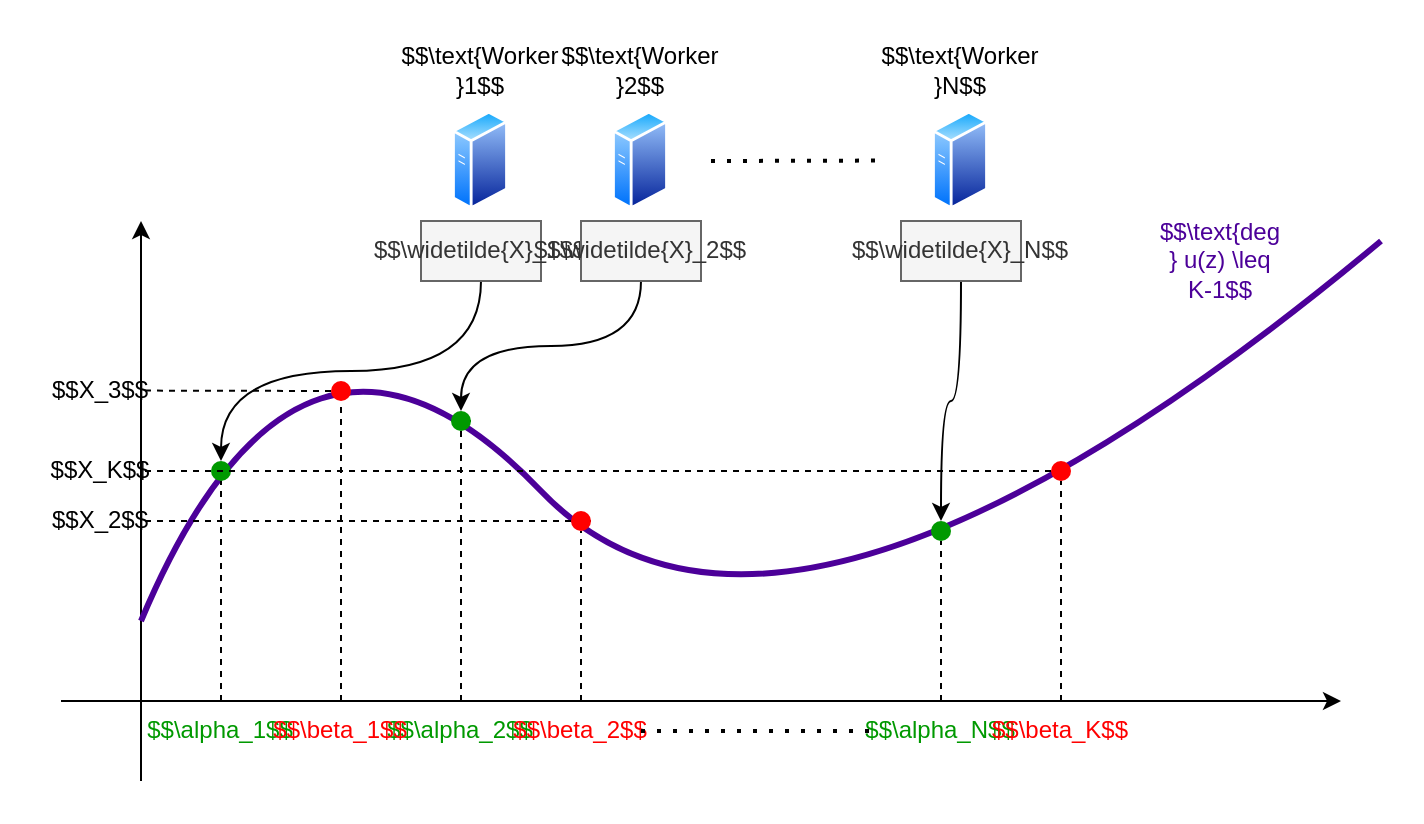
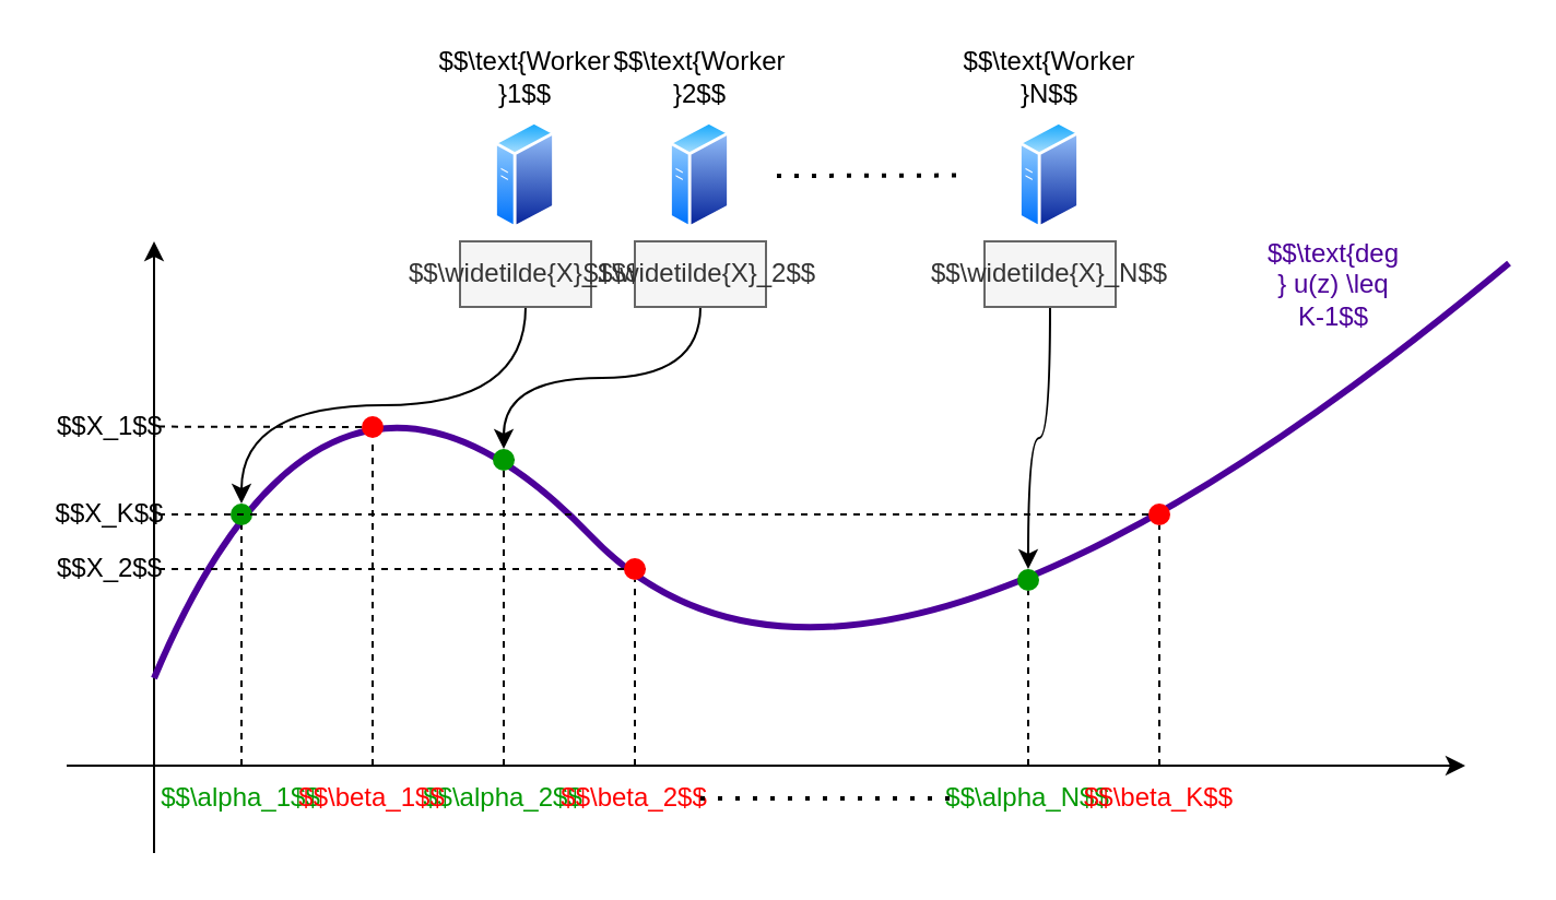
  <mxCell id="0" />
  <mxCell id="1" parent="0" />
  <mxCell id="2" value="" style="endArrow=classic;html=1;rounded=0;" parent="1" edge="1"><mxGeometry width="50" height="50" relative="1" as="geometry"><mxPoint x="70" y="390" as="sourcePoint" /><mxPoint x="70" y="110" as="targetPoint" /></mxGeometry></mxCell>
  <mxCell id="3" value="" style="endArrow=classic;html=1;rounded=0;" parent="1" edge="1"><mxGeometry width="50" height="50" relative="1" as="geometry"><mxPoint x="30" y="350" as="sourcePoint" /><mxPoint x="670" y="350" as="targetPoint" /></mxGeometry></mxCell>
  <mxCell id="4" value="" style="endArrow=none;html=1;curved=1;strokeColor=#4C0099;strokeWidth=3;" parent="1" edge="1"><mxGeometry width="50" height="50" relative="1" as="geometry"><mxPoint x="70" y="310" as="sourcePoint" /><mxPoint x="690" y="120" as="targetPoint" /><Array as="points"><mxPoint x="150" y="120" /><mxPoint x="390" y="370" /></Array></mxGeometry></mxCell>
  <mxCell id="5" value="" style="endArrow=none;dashed=1;html=1;rounded=0;" parent="1" source="24" edge="1"><mxGeometry width="50" height="50" relative="1" as="geometry"><mxPoint x="110" y="350" as="sourcePoint" /><mxPoint x="110" y="240" as="targetPoint" /></mxGeometry></mxCell>
  <mxCell id="6" value="&lt;font color=&quot;#4c0099&quot;&gt;$$\text{deg } u(z) \leq K-1$$&lt;/font&gt;" style="text;html=1;strokeColor=none;fillColor=none;align=center;verticalAlign=middle;whiteSpace=wrap;rounded=0;" parent="1" vertex="1"><mxGeometry x="580" y="115" width="60" height="30" as="geometry" /></mxCell>
  <mxCell id="7" value="" style="endArrow=none;dashed=1;html=1;rounded=0;" parent="1" source="19" edge="1"><mxGeometry width="50" height="50" relative="1" as="geometry"><mxPoint x="170" y="350" as="sourcePoint" /><mxPoint x="170" y="190" as="targetPoint" /></mxGeometry></mxCell>
  <mxCell id="8" value="" style="endArrow=none;dashed=1;html=1;rounded=0;" parent="1" edge="1"><mxGeometry width="50" height="50" relative="1" as="geometry"><mxPoint x="530" y="230" as="sourcePoint" /><mxPoint x="530" y="230" as="targetPoint" /></mxGeometry></mxCell>
  <mxCell id="9" value="" style="endArrow=none;dashed=1;html=1;rounded=0;" parent="1" source="26" edge="1"><mxGeometry width="50" height="50" relative="1" as="geometry"><mxPoint x="230" y="350" as="sourcePoint" /><mxPoint x="230" y="210" as="targetPoint" /></mxGeometry></mxCell>
  <mxCell id="10" value="" style="endArrow=none;dashed=1;html=1;rounded=0;" parent="1" source="21" edge="1"><mxGeometry width="50" height="50" relative="1" as="geometry"><mxPoint x="290" y="350" as="sourcePoint" /><mxPoint x="290" y="260" as="targetPoint" /></mxGeometry></mxCell>
  <mxCell id="11" value="" style="endArrow=none;dashed=1;html=1;rounded=0;" parent="1" target="22" edge="1"><mxGeometry width="50" height="50" relative="1" as="geometry"><mxPoint x="530" y="350" as="sourcePoint" /><mxPoint x="590" y="190" as="targetPoint" /></mxGeometry></mxCell>
  <mxCell id="12" value="&lt;font color=&quot;#009900&quot;&gt;$$\alpha_1$$&lt;/font&gt;" style="text;html=1;strokeColor=none;fillColor=none;align=center;verticalAlign=middle;whiteSpace=wrap;rounded=0;" parent="1" vertex="1"><mxGeometry x="80" y="350" width="60" height="30" as="geometry" /></mxCell>
  <mxCell id="13" value="&lt;font color=&quot;#009900&quot;&gt;$$\alpha_2$$&lt;/font&gt;" style="text;html=1;strokeColor=none;fillColor=none;align=center;verticalAlign=middle;whiteSpace=wrap;rounded=0;" parent="1" vertex="1"><mxGeometry x="200" y="350" width="60" height="30" as="geometry" /></mxCell>
  <mxCell id="14" value="&lt;font color=&quot;#009900&quot;&gt;$$\alpha_N$$&lt;/font&gt;" style="text;html=1;strokeColor=none;fillColor=none;align=center;verticalAlign=middle;whiteSpace=wrap;rounded=0;" parent="1" vertex="1"><mxGeometry x="440" y="350" width="60" height="30" as="geometry" /></mxCell>
  <mxCell id="15" value="&lt;font color=&quot;#ff0000&quot;&gt;$$\beta_1$$&lt;/font&gt;" style="text;html=1;strokeColor=none;fillColor=none;align=center;verticalAlign=middle;whiteSpace=wrap;rounded=0;" parent="1" vertex="1"><mxGeometry x="140" y="350" width="60" height="30" as="geometry" /></mxCell>
  <mxCell id="16" value="&lt;font color=&quot;#ff0000&quot;&gt;$$\beta_2$$&lt;/font&gt;" style="text;html=1;strokeColor=none;fillColor=none;align=center;verticalAlign=middle;whiteSpace=wrap;rounded=0;" parent="1" vertex="1"><mxGeometry x="260" y="350" width="60" height="30" as="geometry" /></mxCell>
  <mxCell id="17" value="&lt;font color=&quot;#ff0000&quot;&gt;$$\beta_K$$&lt;/font&gt;" style="text;html=1;strokeColor=none;fillColor=none;align=center;verticalAlign=middle;whiteSpace=wrap;rounded=0;" parent="1" vertex="1"><mxGeometry x="500" y="350" width="60" height="30" as="geometry" /></mxCell>
  <mxCell id="18" value="" style="endArrow=none;dashed=1;html=1;rounded=0;" parent="1" target="19" edge="1"><mxGeometry width="50" height="50" relative="1" as="geometry"><mxPoint x="170" y="350" as="sourcePoint" /><mxPoint x="170" y="190" as="targetPoint" /></mxGeometry></mxCell>
  <mxCell id="19" value="" style="shape=ellipse;fillColor=#FF0000;strokeColor=none;html=1;sketch=0;" parent="1" vertex="1"><mxGeometry x="165" y="190" width="10" height="10" as="geometry" /></mxCell>
  <mxCell id="20" value="" style="endArrow=none;dashed=1;html=1;rounded=0;" parent="1" target="21" edge="1"><mxGeometry width="50" height="50" relative="1" as="geometry"><mxPoint x="290" y="350" as="sourcePoint" /><mxPoint x="290" y="260" as="targetPoint" /></mxGeometry></mxCell>
  <mxCell id="21" value="" style="shape=ellipse;fillColor=#FF0000;strokeColor=none;html=1;sketch=0;" parent="1" vertex="1"><mxGeometry x="285" y="255" width="10" height="10" as="geometry" /></mxCell>
  <mxCell id="22" value="" style="shape=ellipse;fillColor=#FF0000;strokeColor=none;html=1;sketch=0;" parent="1" vertex="1"><mxGeometry x="525" y="230" width="10" height="10" as="geometry" /></mxCell>
  <mxCell id="23" value="" style="endArrow=none;dashed=1;html=1;rounded=0;" parent="1" target="24" edge="1"><mxGeometry width="50" height="50" relative="1" as="geometry"><mxPoint x="110" y="350" as="sourcePoint" /><mxPoint x="110" y="240" as="targetPoint" /></mxGeometry></mxCell>
  <mxCell id="24" value="" style="shape=ellipse;fillColor=#009900;strokeColor=none;html=1;sketch=0;" parent="1" vertex="1"><mxGeometry x="105" y="230" width="10" height="10" as="geometry" /></mxCell>
  <mxCell id="25" value="" style="endArrow=none;dashed=1;html=1;rounded=0;" parent="1" target="26" edge="1"><mxGeometry width="50" height="50" relative="1" as="geometry"><mxPoint x="230" y="350" as="sourcePoint" /><mxPoint x="230" y="210" as="targetPoint" /><Array as="points"><mxPoint x="230" y="305" /></Array></mxGeometry></mxCell>
  <mxCell id="26" value="" style="shape=ellipse;fillColor=#009900;strokeColor=none;html=1;sketch=0;" parent="1" vertex="1"><mxGeometry x="225" y="205" width="10" height="10" as="geometry" /></mxCell>
  <mxCell id="27" value="" style="endArrow=none;dashed=1;html=1;rounded=0;" parent="1" target="28" edge="1"><mxGeometry width="50" height="50" relative="1" as="geometry"><mxPoint x="470" y="350" as="sourcePoint" /><mxPoint x="530" y="230" as="targetPoint" /></mxGeometry></mxCell>
  <mxCell id="28" value="" style="shape=ellipse;fillColor=#009900;strokeColor=none;html=1;sketch=0;" parent="1" vertex="1"><mxGeometry x="465" y="260" width="10" height="10" as="geometry" /></mxCell>
  <mxCell id="29" value="" style="endArrow=none;dashed=1;html=1;rounded=0;" parent="1" source="21" edge="1"><mxGeometry width="50" height="50" relative="1" as="geometry"><mxPoint x="140" y="260.22" as="sourcePoint" /><mxPoint x="70" y="260" as="targetPoint" /></mxGeometry></mxCell>
  <mxCell id="30" value="" style="endArrow=none;dashed=1;html=1;rounded=0;" parent="1" source="19" edge="1"><mxGeometry width="50" height="50" relative="1" as="geometry"><mxPoint x="105" y="195.22" as="sourcePoint" /><mxPoint x="70" y="194.79" as="targetPoint" /></mxGeometry></mxCell>
  <mxCell id="31" value="" style="endArrow=none;dashed=1;html=1;rounded=0;" parent="1" source="22" edge="1"><mxGeometry width="50" height="50" relative="1" as="geometry"><mxPoint x="540" y="175" as="sourcePoint" /><mxPoint x="70" y="235" as="targetPoint" /></mxGeometry></mxCell>
  <mxCell id="32" style="edgeStyle=orthogonalEdgeStyle;orthogonalLoop=1;jettySize=auto;html=1;exitX=0.5;exitY=1;exitDx=0;exitDy=0;entryX=0.5;entryY=0;entryDx=0;entryDy=0;curved=1;" parent="1" source="33" target="24" edge="1"><mxGeometry relative="1" as="geometry" /></mxCell>
  <mxCell id="33" value="$$\widetilde{X}_1$$" style="text;html=1;align=center;verticalAlign=middle;whiteSpace=wrap;rounded=0;fillColor=#f5f5f5;fontColor=#333333;strokeColor=#666666;" parent="1" vertex="1"><mxGeometry x="210" y="110" width="60" height="30" as="geometry" /></mxCell>
  <mxCell id="34" style="edgeStyle=orthogonalEdgeStyle;orthogonalLoop=1;jettySize=auto;html=1;exitX=0.5;exitY=1;exitDx=0;exitDy=0;entryX=0.5;entryY=0;entryDx=0;entryDy=0;curved=1;" parent="1" source="35" target="26" edge="1"><mxGeometry relative="1" as="geometry" /></mxCell>
  <mxCell id="35" value="$$\widetilde{X}_2$$" style="text;html=1;align=center;verticalAlign=middle;whiteSpace=wrap;rounded=0;fillColor=#f5f5f5;fontColor=#333333;strokeColor=#666666;" parent="1" vertex="1"><mxGeometry x="290" y="110" width="60" height="30" as="geometry" /></mxCell>
  <mxCell id="36" style="edgeStyle=orthogonalEdgeStyle;orthogonalLoop=1;jettySize=auto;html=1;exitX=0.5;exitY=1;exitDx=0;exitDy=0;entryX=0.5;entryY=0;entryDx=0;entryDy=0;curved=1;" parent="1" source="37" target="28" edge="1"><mxGeometry relative="1" as="geometry" /></mxCell>
  <mxCell id="37" value="$$\widetilde{X}_N$$" style="text;html=1;align=center;verticalAlign=middle;whiteSpace=wrap;rounded=0;fillColor=#f5f5f5;fontColor=#333333;strokeColor=#666666;" parent="1" vertex="1"><mxGeometry x="450" y="110" width="60" height="30" as="geometry" /></mxCell>
  <mxCell id="38" value="" style="image;aspect=fixed;perimeter=ellipsePerimeter;html=1;align=center;shadow=0;dashed=0;spacingTop=3;image=img/lib/active_directory/generic_server.svg;" parent="1" vertex="1"><mxGeometry x="226" y="55" width="28.0" height="50" as="geometry" /></mxCell>
  <mxCell id="39" value="" style="image;aspect=fixed;perimeter=ellipsePerimeter;html=1;align=center;shadow=0;dashed=0;spacingTop=3;image=img/lib/active_directory/generic_server.svg;" parent="1" vertex="1"><mxGeometry x="306" y="55" width="28.0" height="50" as="geometry" /></mxCell>
  <mxCell id="40" value="" style="image;aspect=fixed;perimeter=ellipsePerimeter;html=1;align=center;shadow=0;dashed=0;spacingTop=3;image=img/lib/active_directory/generic_server.svg;" parent="1" vertex="1"><mxGeometry x="466" y="55" width="28.0" height="50" as="geometry" /></mxCell>
  <mxCell id="41" value="$$X_K$$" style="text;html=1;strokeColor=none;fillColor=none;align=center;verticalAlign=middle;whiteSpace=wrap;rounded=0;" parent="1" vertex="1"><mxGeometry x="20" y="220" width="60" height="30" as="geometry" /></mxCell>
  <mxCell id="42" value="$$X_2$$" style="text;html=1;strokeColor=none;fillColor=none;align=center;verticalAlign=middle;whiteSpace=wrap;rounded=0;" parent="1" vertex="1"><mxGeometry x="20" y="245" width="60" height="30" as="geometry" /></mxCell>
- <mxCell id="43" value="$$X_3$$" style="text;html=1;strokeColor=none;fillColor=none;align=center;verticalAlign=middle;whiteSpace=wrap;rounded=0;" parent="1" vertex="1"><mxGeometry x="20" y="180" width="60" height="30" as="geometry" /></mxCell>
+ <mxCell id="43" value="$$X_1$$" style="text;html=1;strokeColor=none;fillColor=none;align=center;verticalAlign=middle;whiteSpace=wrap;rounded=0;" parent="1" vertex="1"><mxGeometry x="20" y="180" width="60" height="30" as="geometry" /></mxCell>
  <mxCell id="44" value="$$\text{Worker }1$$" style="text;html=1;strokeColor=none;fillColor=none;align=center;verticalAlign=middle;whiteSpace=wrap;rounded=0;" parent="1" vertex="1"><mxGeometry x="210" y="20" width="60" height="30" as="geometry" /></mxCell>
  <mxCell id="45" value="$$\text{Worker }2$$" style="text;html=1;strokeColor=none;fillColor=none;align=center;verticalAlign=middle;whiteSpace=wrap;rounded=0;" parent="1" vertex="1"><mxGeometry x="290" y="20" width="60" height="30" as="geometry" /></mxCell>
  <mxCell id="46" value="$$\text{Worker }N$$" style="text;html=1;strokeColor=none;fillColor=none;align=center;verticalAlign=middle;whiteSpace=wrap;rounded=0;" parent="1" vertex="1"><mxGeometry x="450" y="20" width="60" height="30" as="geometry" /></mxCell>
  <mxCell id="47" value="" style="endArrow=none;dashed=1;html=1;dashPattern=1 3;strokeWidth=2;rounded=0;entryX=0;entryY=0.5;entryDx=0;entryDy=0;exitX=1;exitY=0.5;exitDx=0;exitDy=0;" parent="1" source="16" target="14" edge="1"><mxGeometry width="50" height="50" relative="1" as="geometry"><mxPoint x="375" y="400" as="sourcePoint" /><mxPoint x="425" y="350" as="targetPoint" /></mxGeometry></mxCell>
  <mxCell id="48" value="" style="endArrow=none;dashed=1;html=1;dashPattern=1 3;strokeWidth=2;rounded=0;" parent="1" edge="1"><mxGeometry width="50" height="50" relative="1" as="geometry"><mxPoint x="355" y="80" as="sourcePoint" /><mxPoint x="440" y="79.78" as="targetPoint" /></mxGeometry></mxCell>
